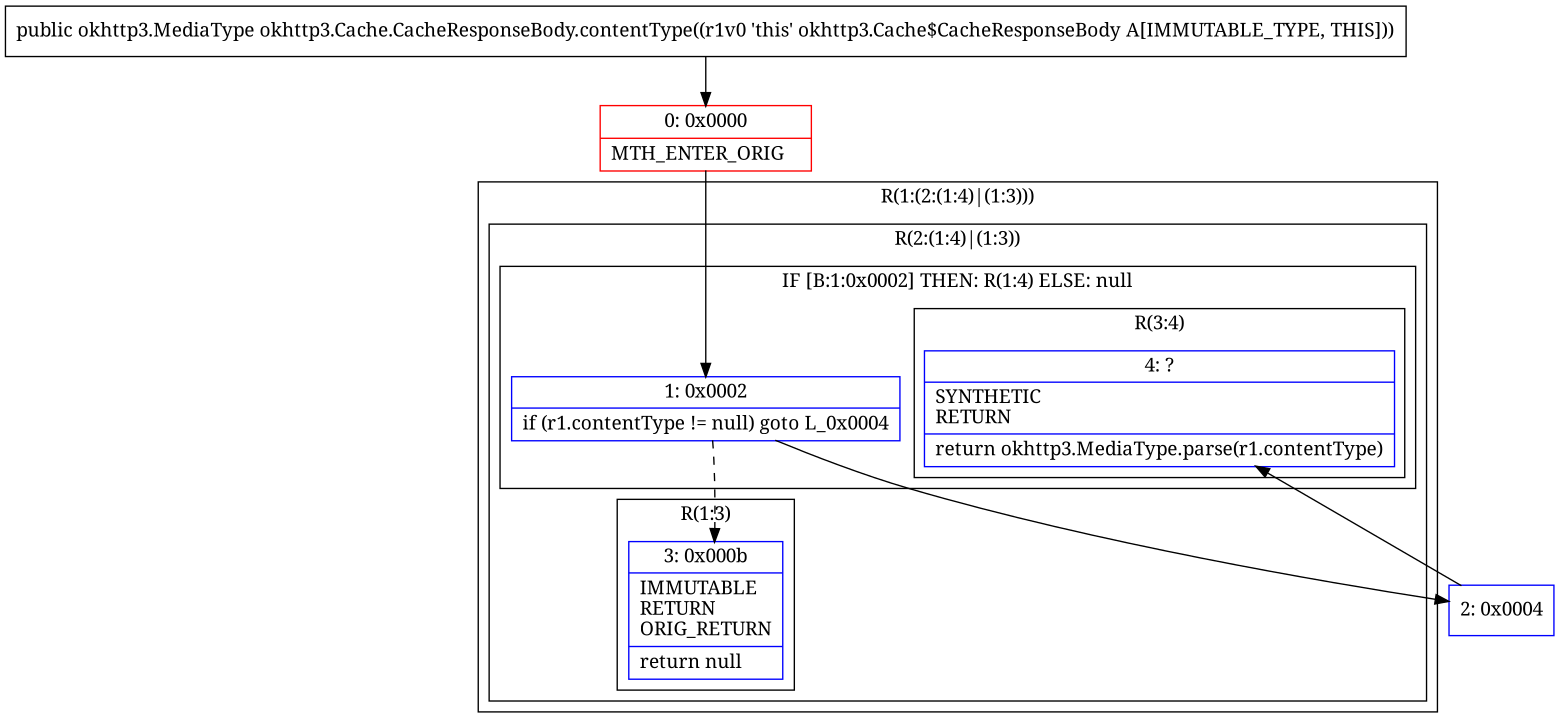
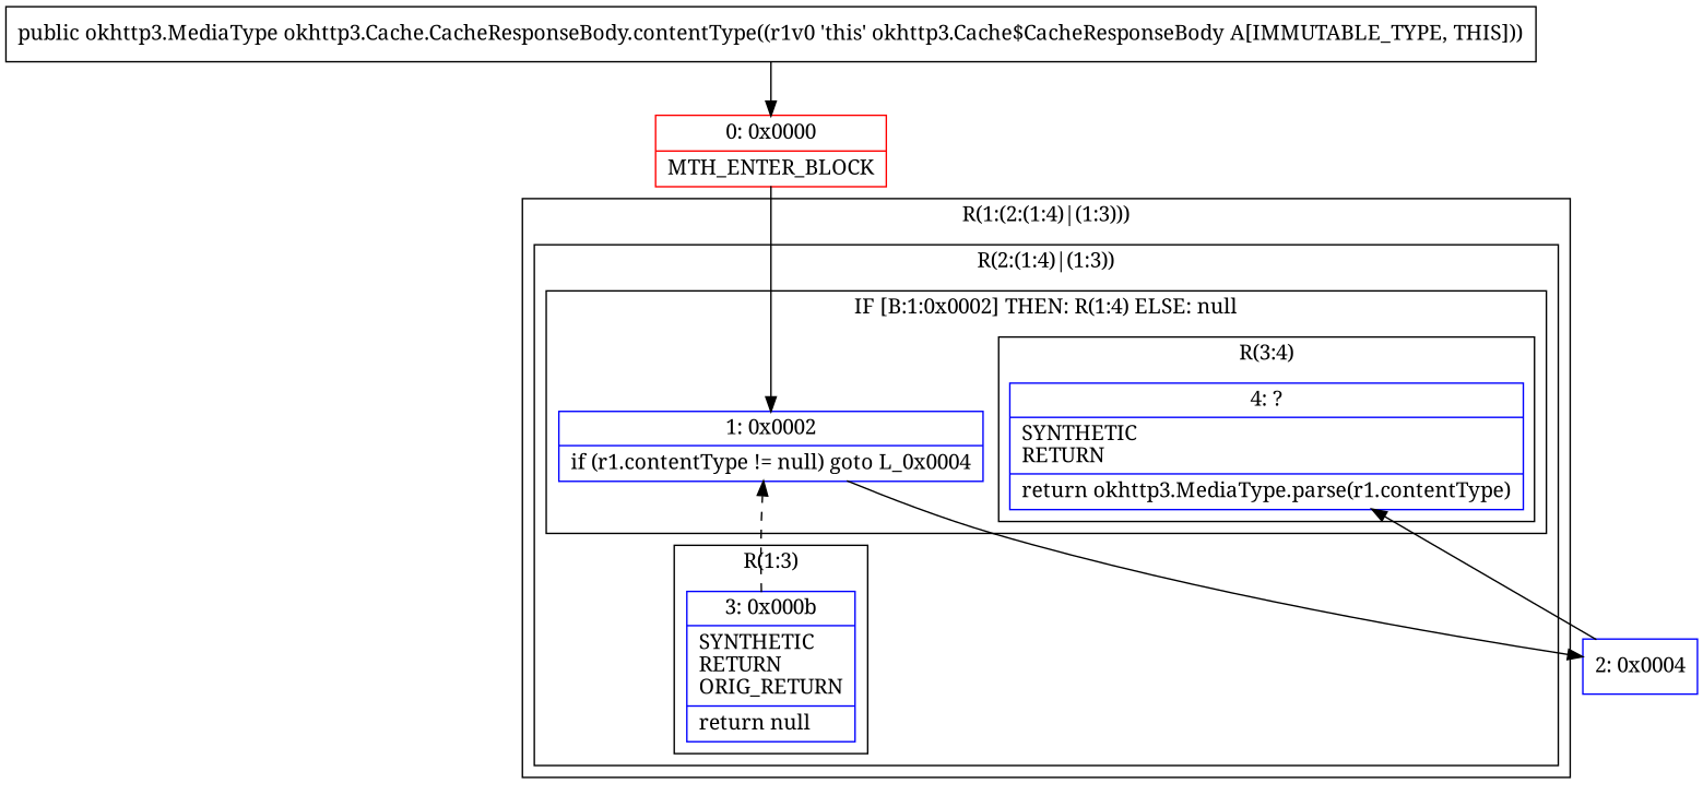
  digraph {
    fontname="Noto Serif"
    node [color=blue fontname="Noto Serif" shape=record]
    edge [fontname="Noto Serif"]
    n1 [label="{4\:\ ?|SYNTHETIC\lRETURN\l|return okhttp3.MediaType.parse(r1.contentType)\l}"]
    n2 [label="{1\:\ 0x0002|if (r1.contentType != null) goto L_0x0004\l}"]
-   n3 [label="{3\:\ 0x000b|IMMUTABLE\lRETURN\lORIG_RETURN\l|return null\l}"]
+   n3 [label="{3\:\ 0x000b|SYNTHETIC\lRETURN\lORIG_RETURN\l|return null\l}"]
    n4 [label="{2\:\ 0x0004}"]
-   n5 [color=red label="{0\:\ 0x0000|MTH_ENTER_ORIG\l}"]
+   n5 [color=red label="{0\:\ 0x0000|MTH_ENTER_BLOCK\l}"]
    n6 [label="{public okhttp3.MediaType okhttp3.Cache.CacheResponseBody.contentType((r1v0 'this' okhttp3.Cache$CacheResponseBody A[IMMUTABLE_TYPE, THIS])) }" color=""]
    subgraph cluster_1 {
      label="R(1:(2:(1:4)|(1:3)))"
      subgraph cluster_2 {
        label="R(2:(1:4)|(1:3))"
        subgraph cluster_3 {
          label="IF [B:1:0x0002] THEN: R(1:4) ELSE: null"
          n2
          subgraph cluster_4 {
            label="R(3:4)"
            n1
          }
        }
        subgraph cluster_5 {
          label="R(1:3)"
          n3
        }
      }
    }
-   n2 -> n3 [style=dashed]
+   n3 -> n2 [style=dashed]
    n2 -> n4
    n4 -> n1
    n5 -> n2
    n6 -> n5
  }
